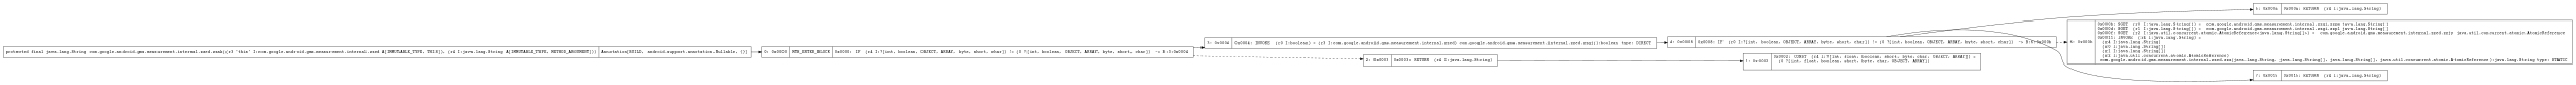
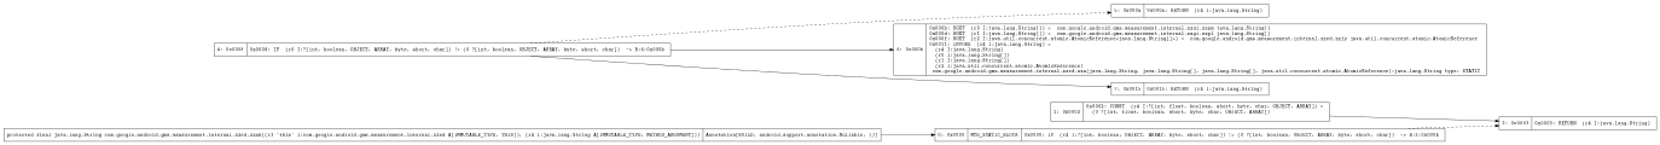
  digraph {
    fontname="Courier Prime"
    rankdir=LR
    node [fontname="Courier Prime" shape=record]
    edge [fontname="Courier Prime"]
-   n1 [label="{0\:\ 0x0000|MTH_ENTER_BLOCK\l|0x0000: IF  (r4 I:?[int, boolean, OBJECT, ARRAY, byte, short, char]) != (0 ?[int, boolean, OBJECT, ARRAY, byte, short, char])  \-\> B:3:0x0004 \l}"]
-   n2 [label="{3\:\ 0x0004|0x0004: INVOKE  (r0 I:boolean) = (r3 I:com.google.android.gms.measurement.internal.zzed) com.google.android.gms.measurement.internal.zzed.zzgj():boolean type: DIRECT \l}"]
+   n1 [label="{0\:\ 0x0000|MTH_STATIC_BLOCK\l|0x0000: IF  (r4 I:?[int, boolean, OBJECT, ARRAY, byte, short, char]) != (0 ?[int, boolean, OBJECT, ARRAY, byte, short, char])  \-\> B:3:0x0004 \l}"]
    n3 [label="{2\:\ 0x0003|0x0003: RETURN  (r4 I:java.lang.String) \l}"]
    n4 [label="{1\:\ 0x0002|0x0002: CONST  (r4 I:?[int, float, boolean, short, byte, char, OBJECT, ARRAY]) = \l  (0 ?[int, float, boolean, short, byte, char, OBJECT, ARRAY])\l \l}"]
    n5 [label="{4\:\ 0x0008|0x0008: IF  (r0 I:?[int, boolean, OBJECT, ARRAY, byte, short, char]) != (0 ?[int, boolean, OBJECT, ARRAY, byte, short, char])  \-\> B:6:0x000b \l}"]
    n6 [label="{5\:\ 0x000a|9x000a: RETURN  (r4 I:java.lang.String) \l}"]
    n7 [label="{6\:\ 0x000b|0x000b: SGET  (r0 I:java.lang.String[]) =  com.google.android.gms.measurement.internal.zzgi.zzpm java.lang.String[] \l0x000d: SGET  (r1 I:java.lang.String[]) =  com.google.android.gms.measurement.internal.zzgi.zzpl java.lang.String[] \l0x000f: SGET  (r2 I:java.util.concurrent.atomic.AtomicReference\<java.lang.String[]\>) =  com.google.android.gms.measurement.internal.zzed.zzjy java.util.concurrent.atomic.AtomicReference \l0x0011: INVOKE  (r4 I:java.lang.String) = \l  (r4 I:java.lang.String)\l  (r0 I:java.lang.String[])\l  (r1 I:java.lang.String[])\l  (r2 I:java.util.concurrent.atomic.AtomicReference)\l com.google.android.gms.measurement.internal.zzed.zza(java.lang.String, java.lang.String[], java.lang.String[], java.util.concurrent.atomic.AtomicReference):java.lang.String type: STATIC \l}"]
    n8 [label="{7\:\ 0x0015|0x0015: RETURN  (r4 I:java.lang.String) \l}"]
    n9 [label="{protected final java.lang.String com.google.android.gms.measurement.internal.zzed.zzak((r3 'this' I:com.google.android.gms.measurement.internal.zzed A[IMMUTABLE_TYPE, THIS]), (r4 I:java.lang.String A[IMMUTABLE_TYPE, METHOD_ARGUMENT]))  | Annotation[BUILD, android.support.annotation.Nullable, \{\}]\l}"]
-   n1 -> n2
    n1 -> n3 [style=dashed]
-   n2 -> n5
-   n3 -> n4
-   n5 -> n6 [style=solid]
-   n5 -> n7 [style=dashed]
+   n4 -> n3
+   n5 -> n6 [style=dashed]
+   n5 -> n7
    n5 -> n8
    n9 -> n1
  }
